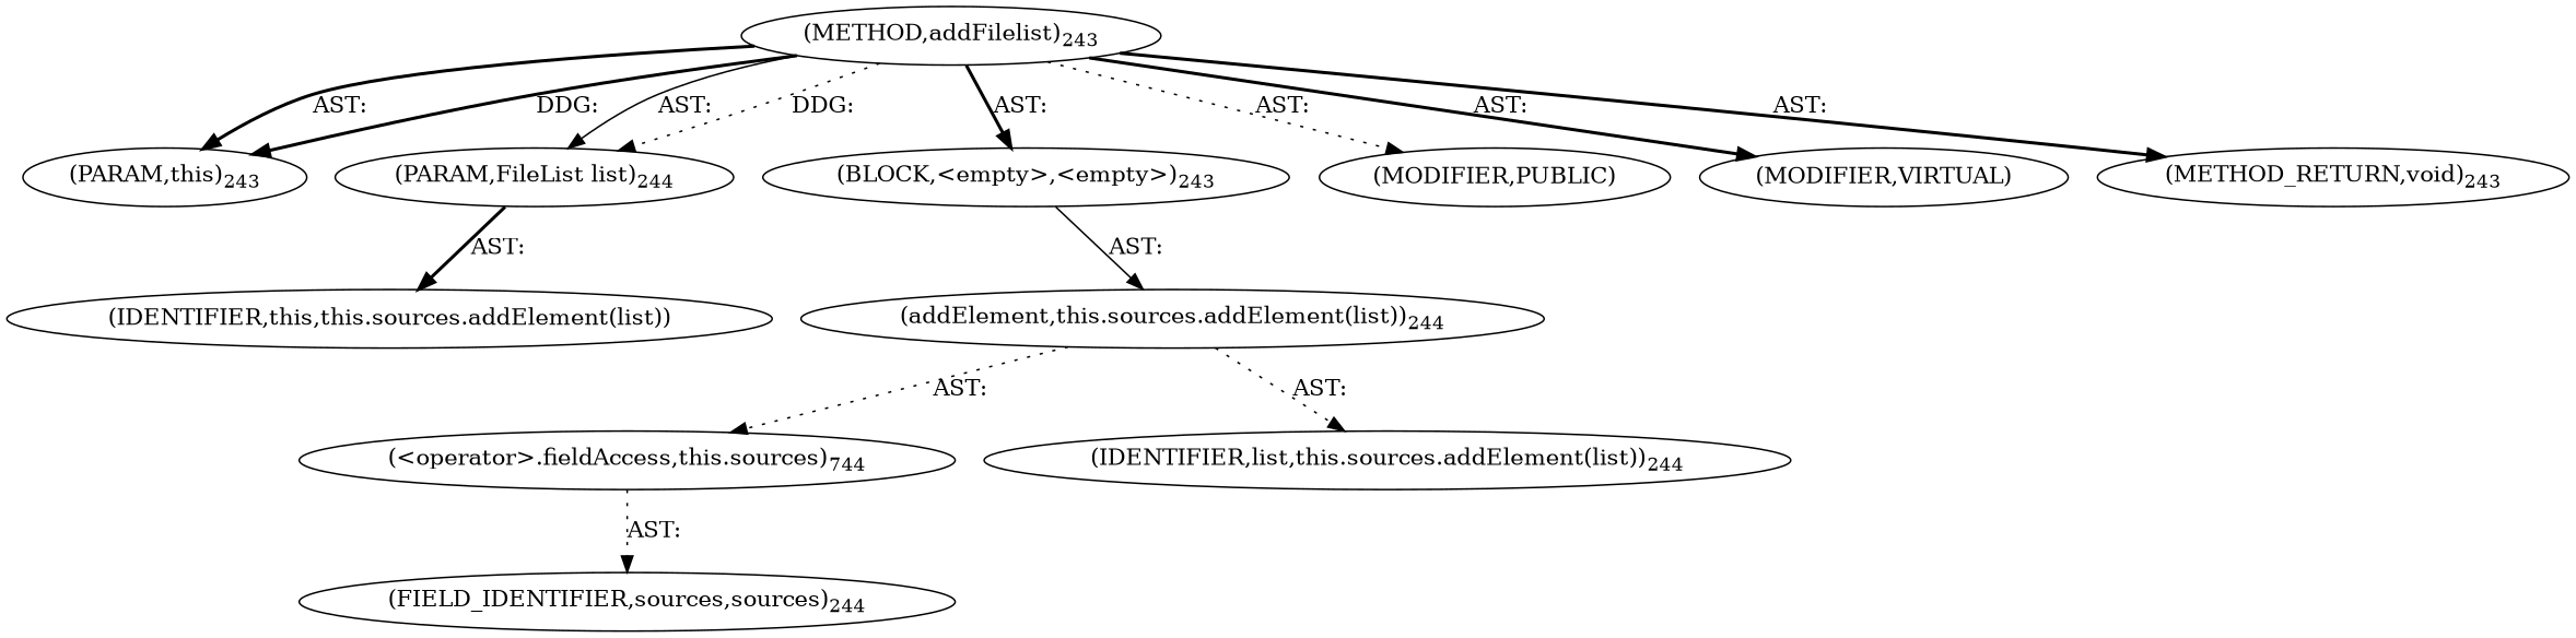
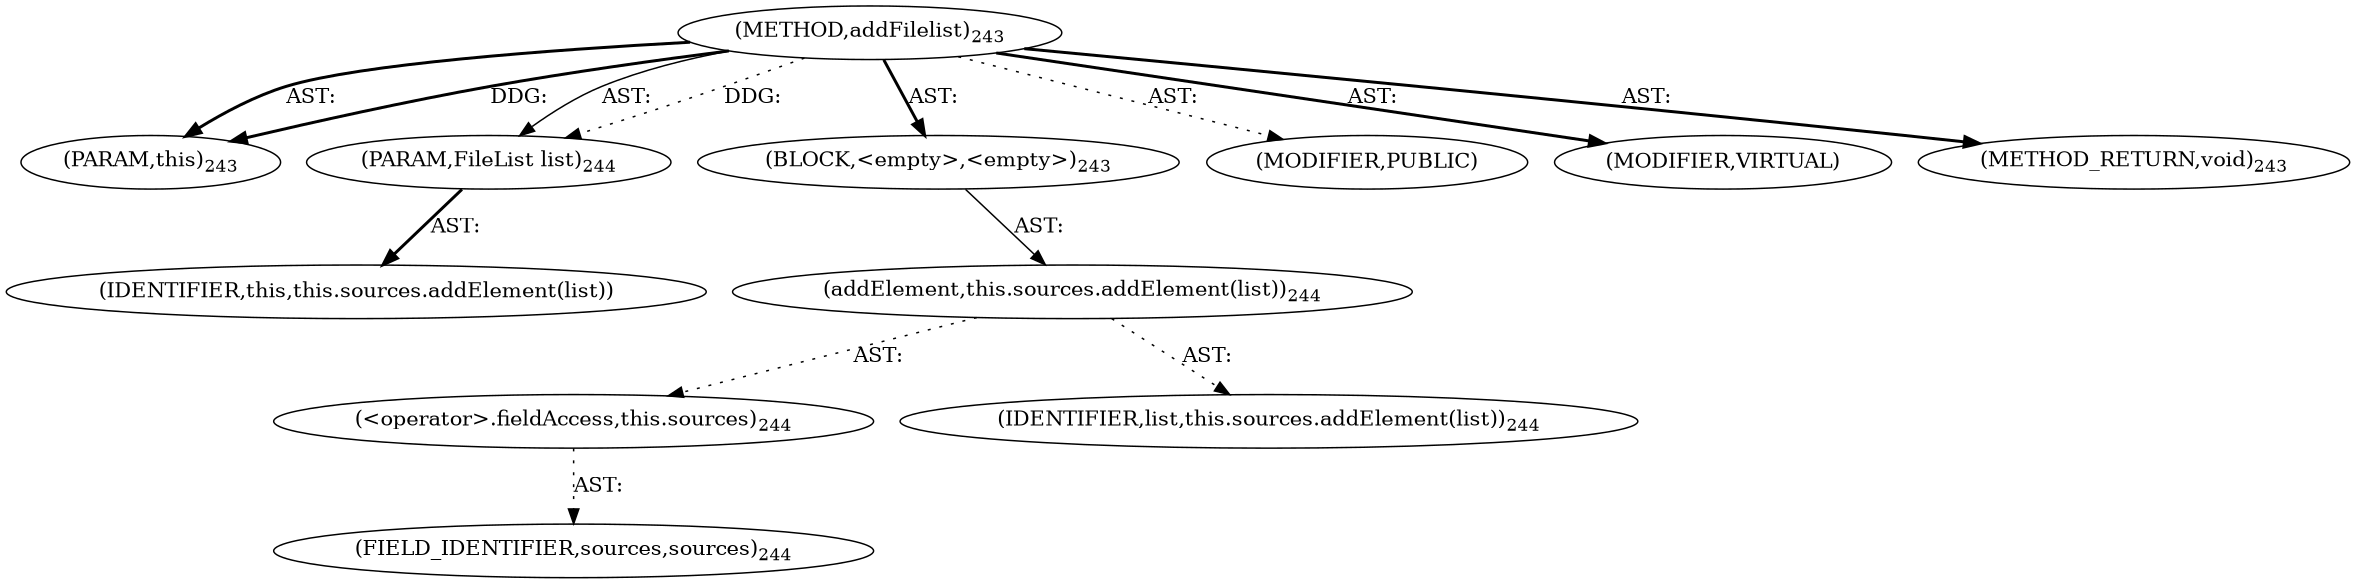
  digraph {
    edge [style=bold]
    n1 [label=<(METHOD,addFilelist)<SUB>243</SUB>>]
    n2 [label=<(PARAM,this)<SUB>243</SUB>>]
    n3 [label=<(PARAM,FileList list)<SUB>244</SUB>>]
    n4 [label=<(BLOCK,&lt;empty&gt;,&lt;empty&gt;)<SUB>243</SUB>>]
    n5 [label=<(MODIFIER,PUBLIC)>]
    n6 [label=<(MODIFIER,VIRTUAL)>]
    n7 [label=<(METHOD_RETURN,void)<SUB>243</SUB>>]
    n8 [label=<(IDENTIFIER,this,this.sources.addElement(list))>]
    n9 [label=<(addElement,this.sources.addElement(list))<SUB>244</SUB>>]
-   n10 [label=<(&lt;operator&gt;.fieldAccess,this.sources)<SUB>744</SUB>>]
+   n10 [label=<(&lt;operator&gt;.fieldAccess,this.sources)<SUB>244</SUB>>]
    n11 [label=<(IDENTIFIER,list,this.sources.addElement(list))<SUB>244</SUB>>]
    n12 [label=<(FIELD_IDENTIFIER,sources,sources)<SUB>244</SUB>>]
    n1 -> n2 [label="AST: "]
    n1 -> n2 [label="DDG: "]
    n1 -> n3 [label="AST: " style=solid]
    n1 -> n3 [label="DDG: " style=dotted]
    n1 -> n4 [label="AST: "]
    n1 -> n5 [label="AST: " style=dotted]
    n1 -> n6 [label="AST: "]
    n1 -> n7 [label="AST: "]
    n3 -> n8 [label="AST: "]
    n4 -> n9 [label="AST: " style=solid]
    n9 -> n10 [label="AST: " style=dotted]
    n9 -> n11 [label="AST: " style=dotted]
    n10 -> n12 [label="AST: " style=dotted]
  }
